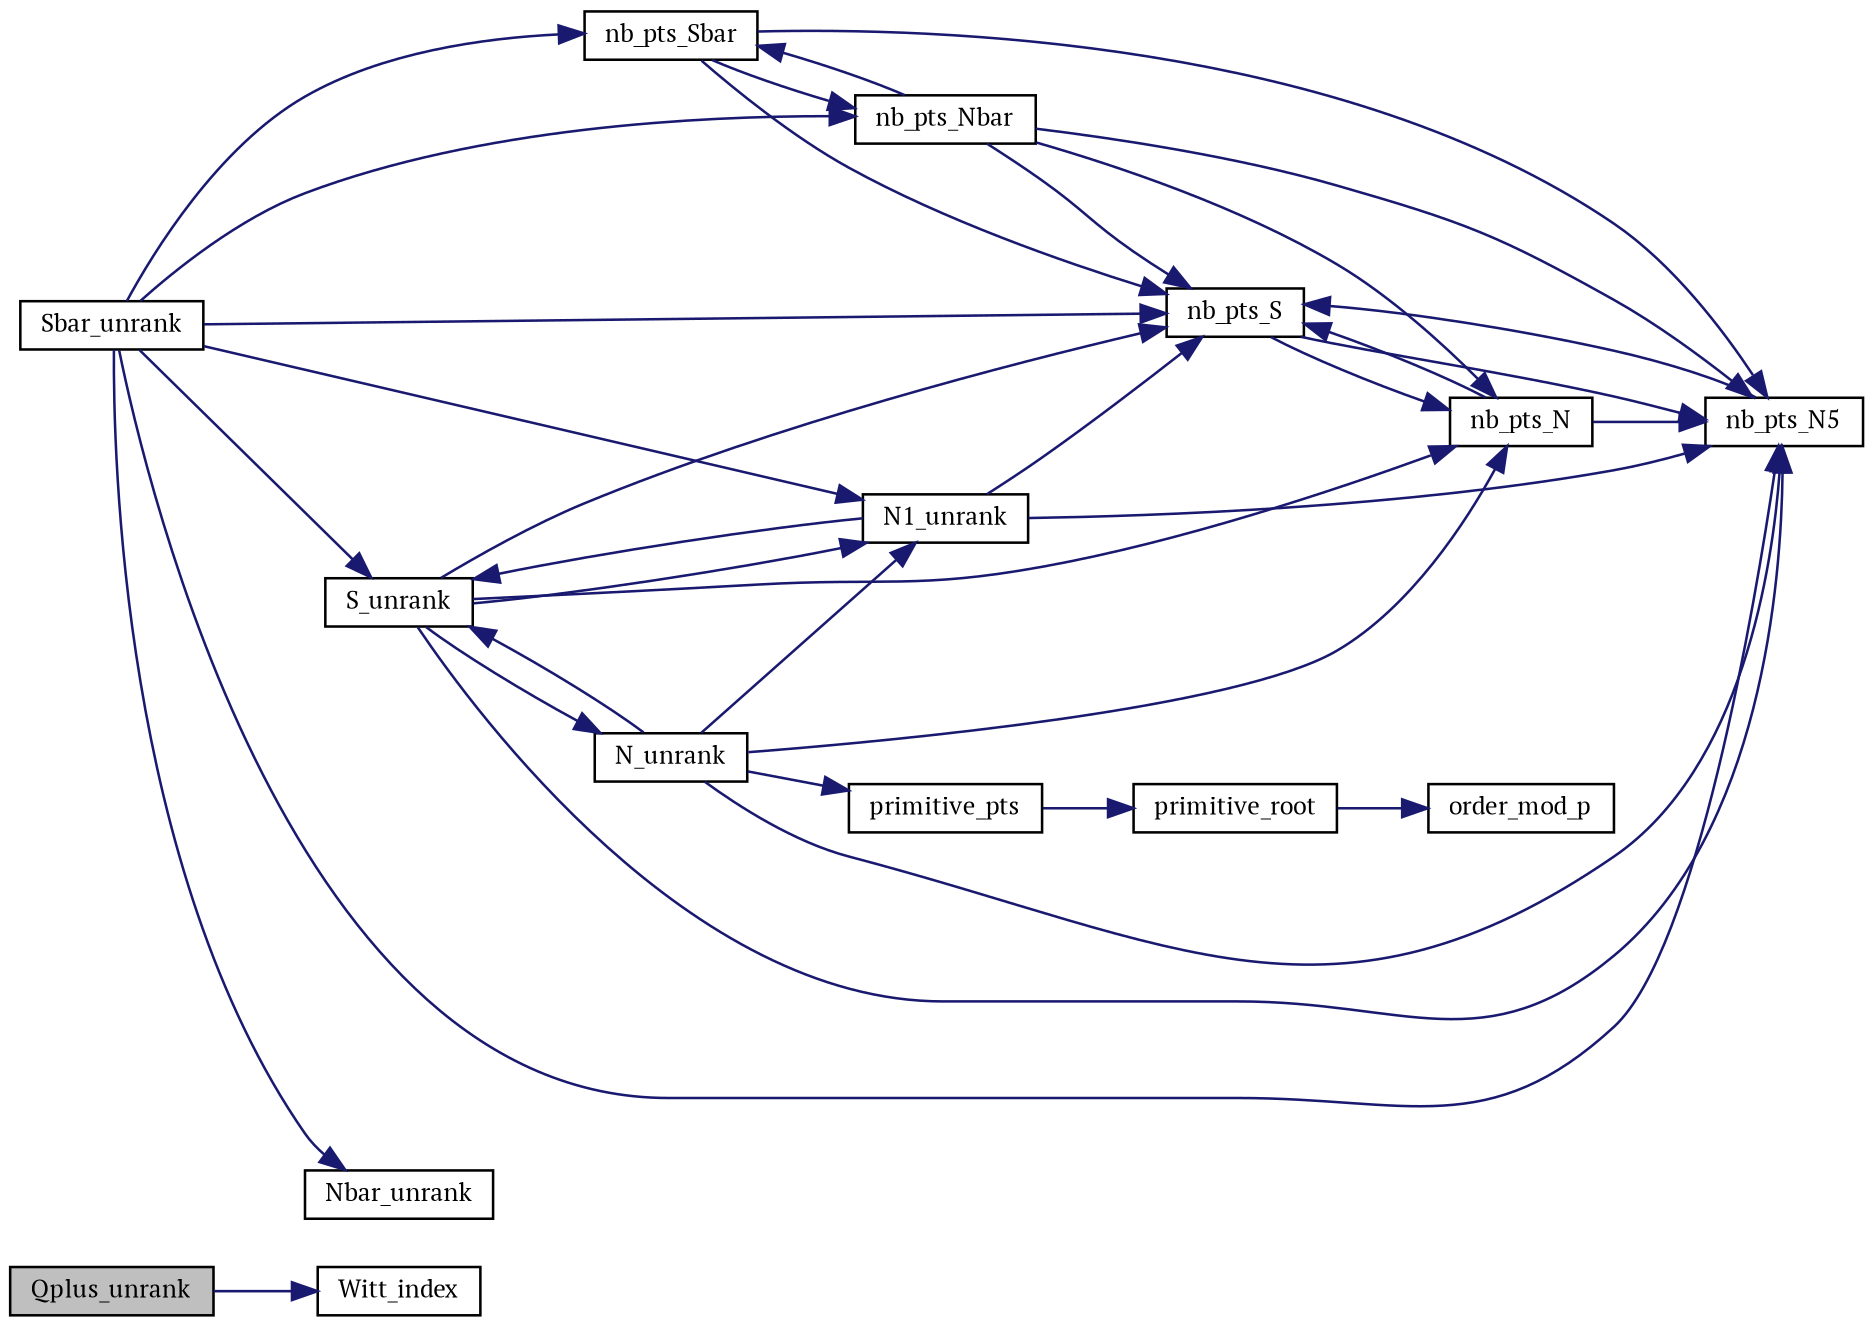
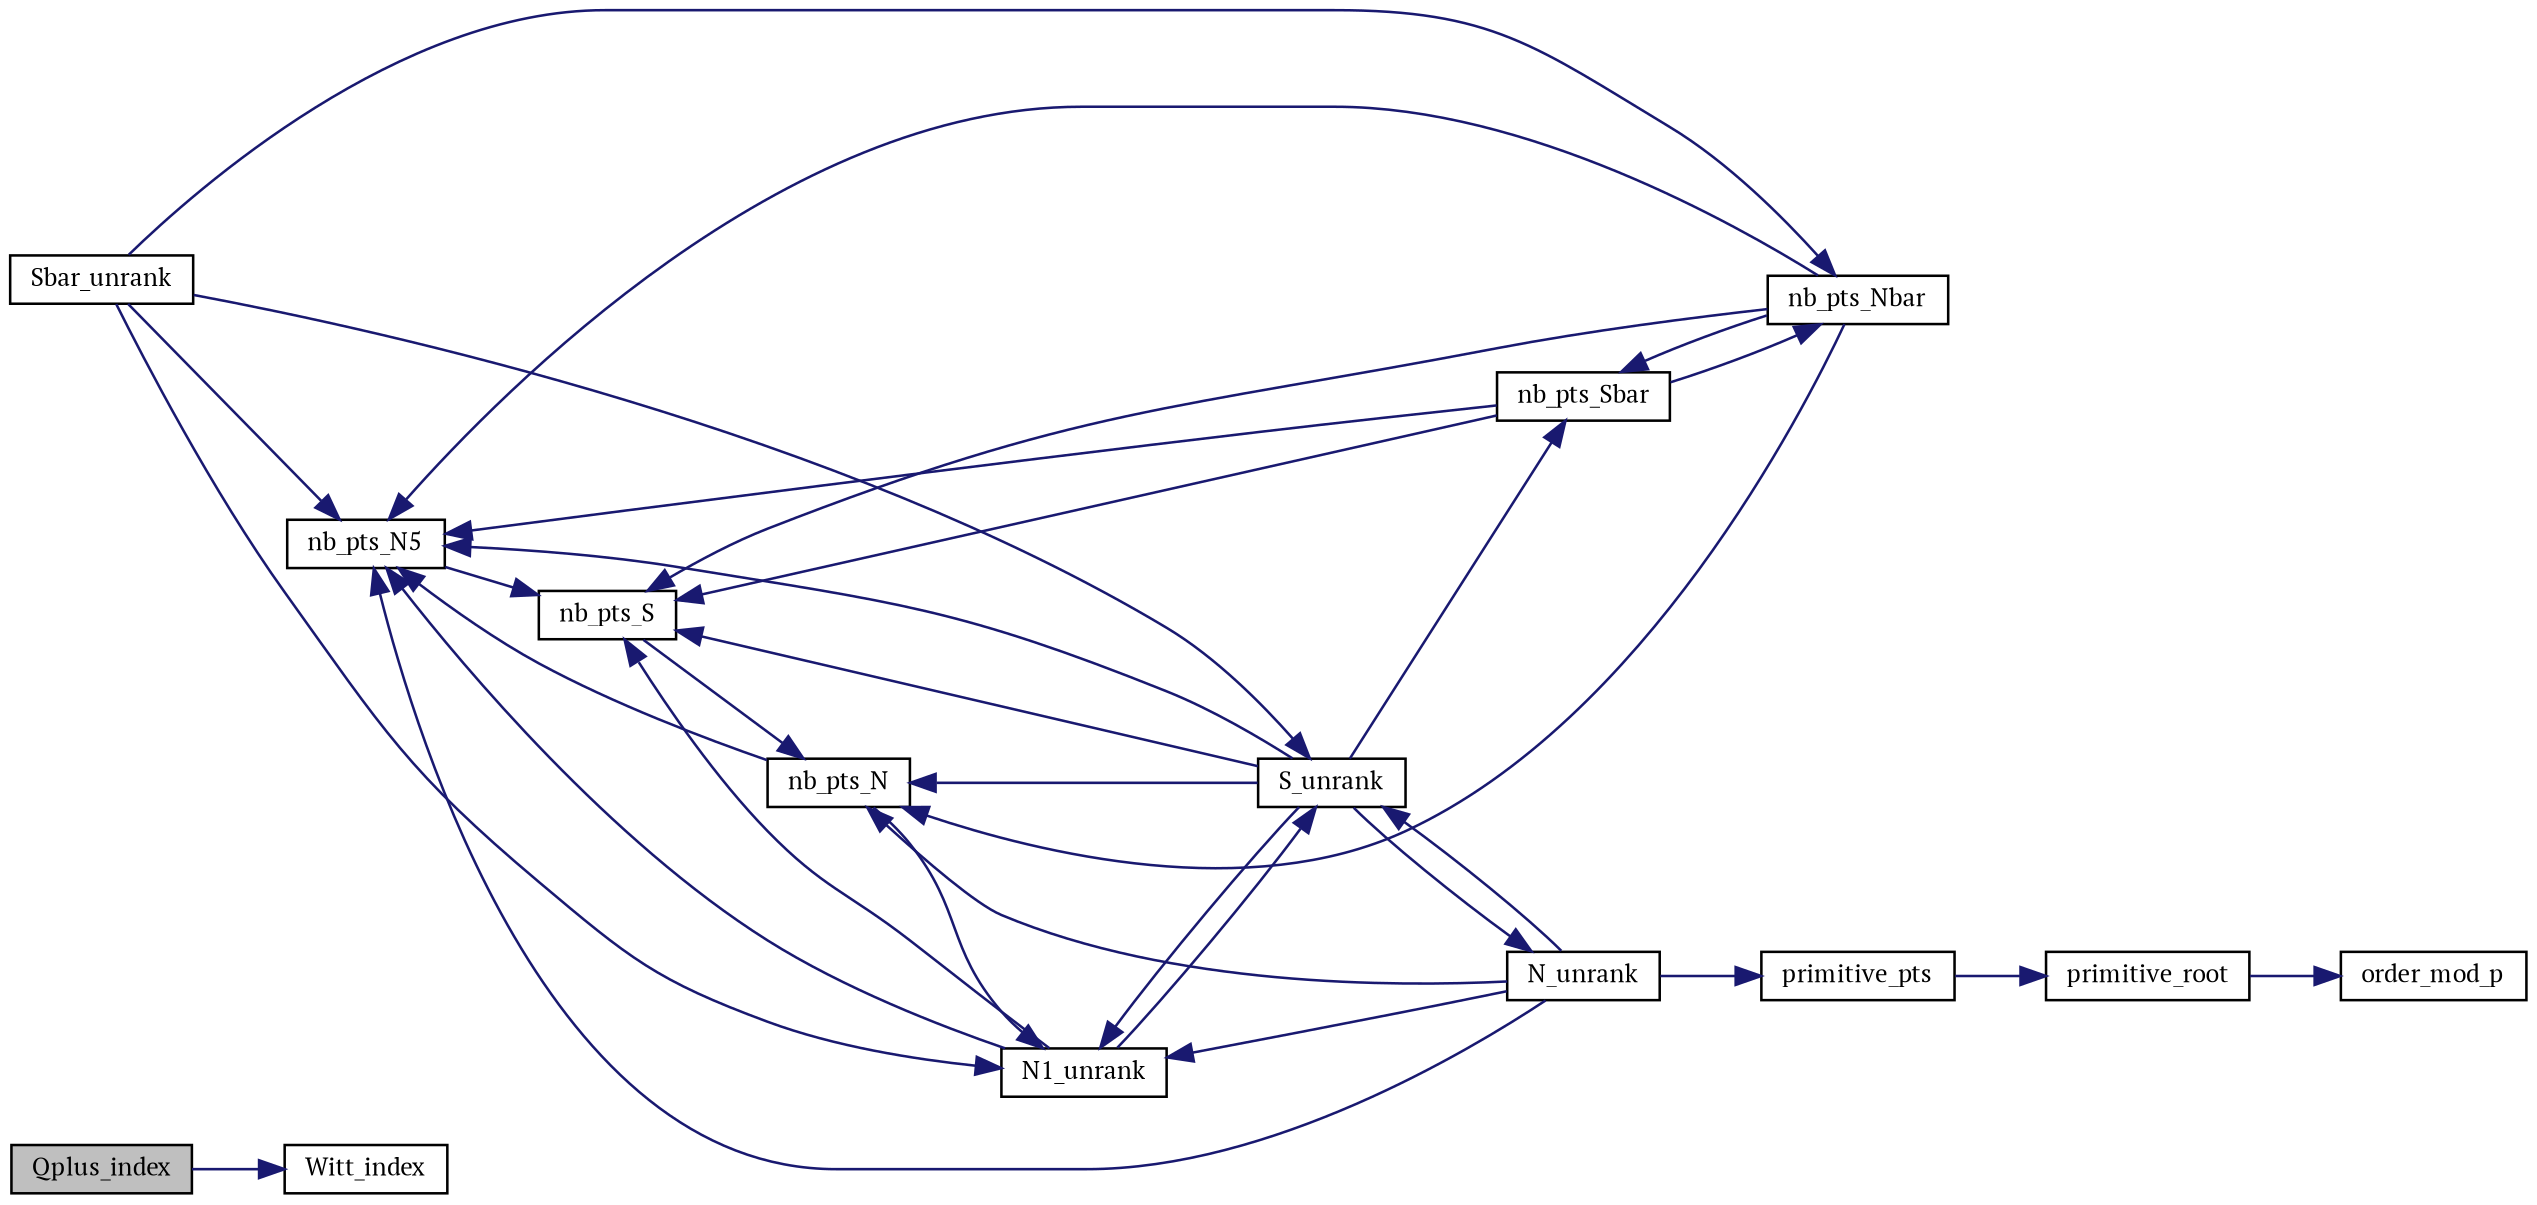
  digraph {
    fontname="PT Serif"
    rankdir=LR
    node [color=black fillcolor=white fontname="PT Serif" fontsize=10 shape=record style=filled]
    edge [color=midnightblue fontname="PT Serif" fontsize=10 labelfontname=Helvetica labelfontsize=10 style=solid]
-   n1 [fillcolor=grey75 fontcolor=black height=0.2 label=Qplus_unrank width=0.4]
+   n1 [fillcolor=grey75 fontcolor=black height=0.2 label=Qplus_index width=0.4]
    n2 [height=0.2 label=Witt_index width=0.4]
    n3 [height=0.2 label=Sbar_unrank width=0.4]
    n4 [height=0.2 label=nb_pts_Sbar width=0.4]
    n5 [height=0.2 label=nb_pts_S width=0.4]
    n6 [height=0.2 label=nb_pts_N5 width=0.4]
    n7 [height=0.2 label=nb_pts_Nbar width=0.4]
    n8 [height=0.2 label=S_unrank width=0.4]
    n9 [height=0.2 label=N1_unrank width=0.4]
-   n10 [height=0.2 label=Nbar_unrank width=0.4]
    n11 [height=0.2 label=nb_pts_N width=0.4]
    n12 [height=0.2 label=N_unrank width=0.4]
    n13 [height=0.2 label=primitive_pts width=0.4]
    n14 [height=0.2 label=primitive_root width=0.4]
    n15 [height=0.2 label=order_mod_p width=0.4]
    n1 -> n2
-   n3 -> n4
-   n3 -> n5
+   n8 -> n4
    n3 -> n6
    n3 -> n7
    n3 -> n8
    n3 -> n9
-   n3 -> n10
    n4 -> n5
    n4 -> n6
    n4 -> n7
-   n5 -> n6
    n5 -> n11
    n6 -> n5
    n7 -> n4
    n7 -> n5
    n7 -> n6
    n7 -> n11
    n8 -> n5
    n8 -> n6
    n8 -> n9
    n8 -> n11
    n8 -> n12
    n9 -> n5
    n9 -> n6
    n9 -> n8
-   n11 -> n5
+   n11 -> n9
    n11 -> n6
    n12 -> n6
    n12 -> n8
    n12 -> n9
    n12 -> n11
    n12 -> n13
    n13 -> n14
    n14 -> n15
  }
